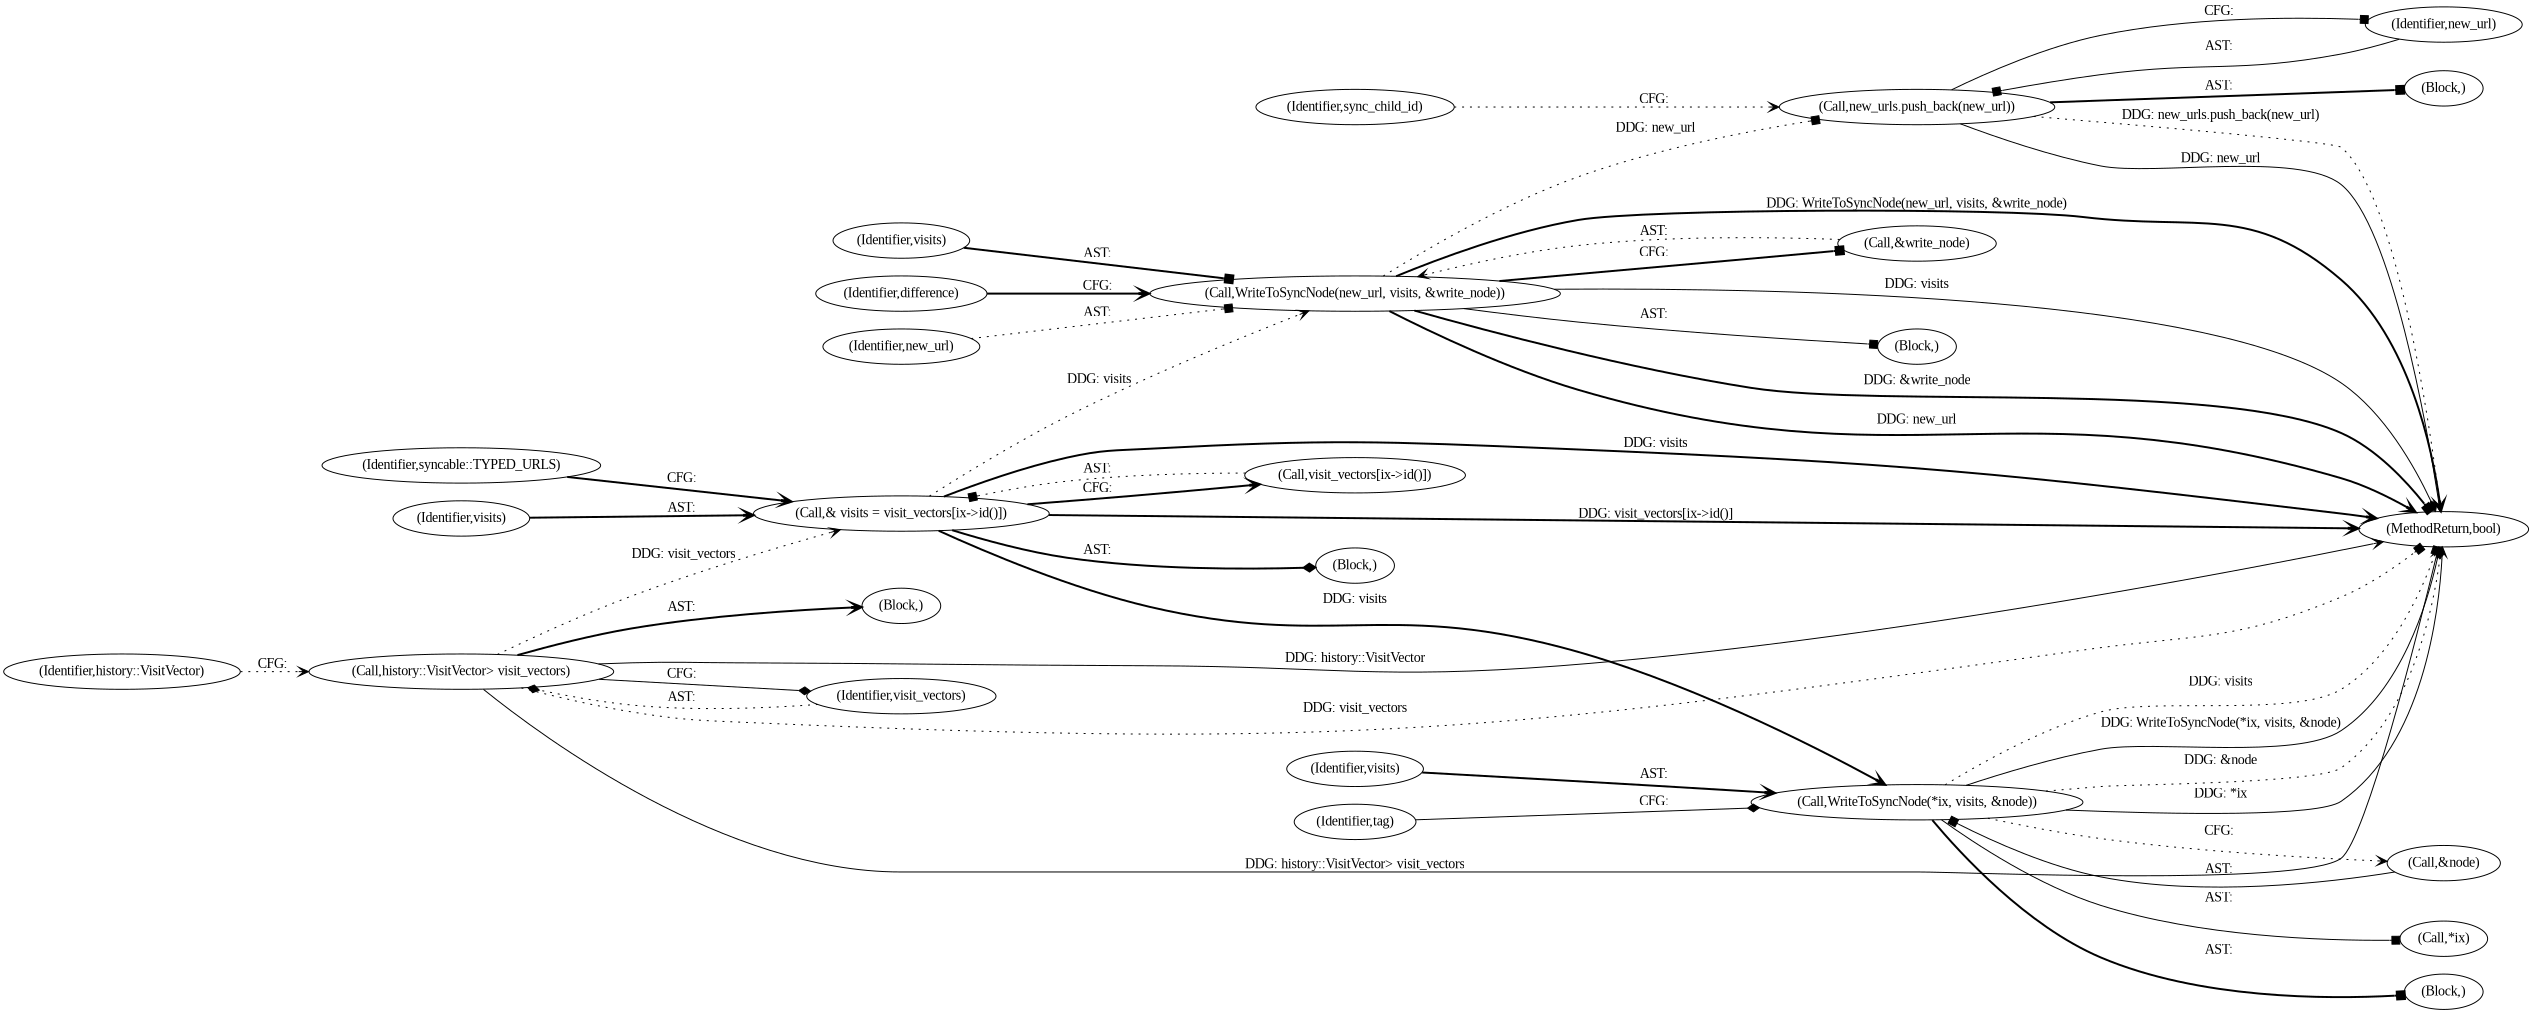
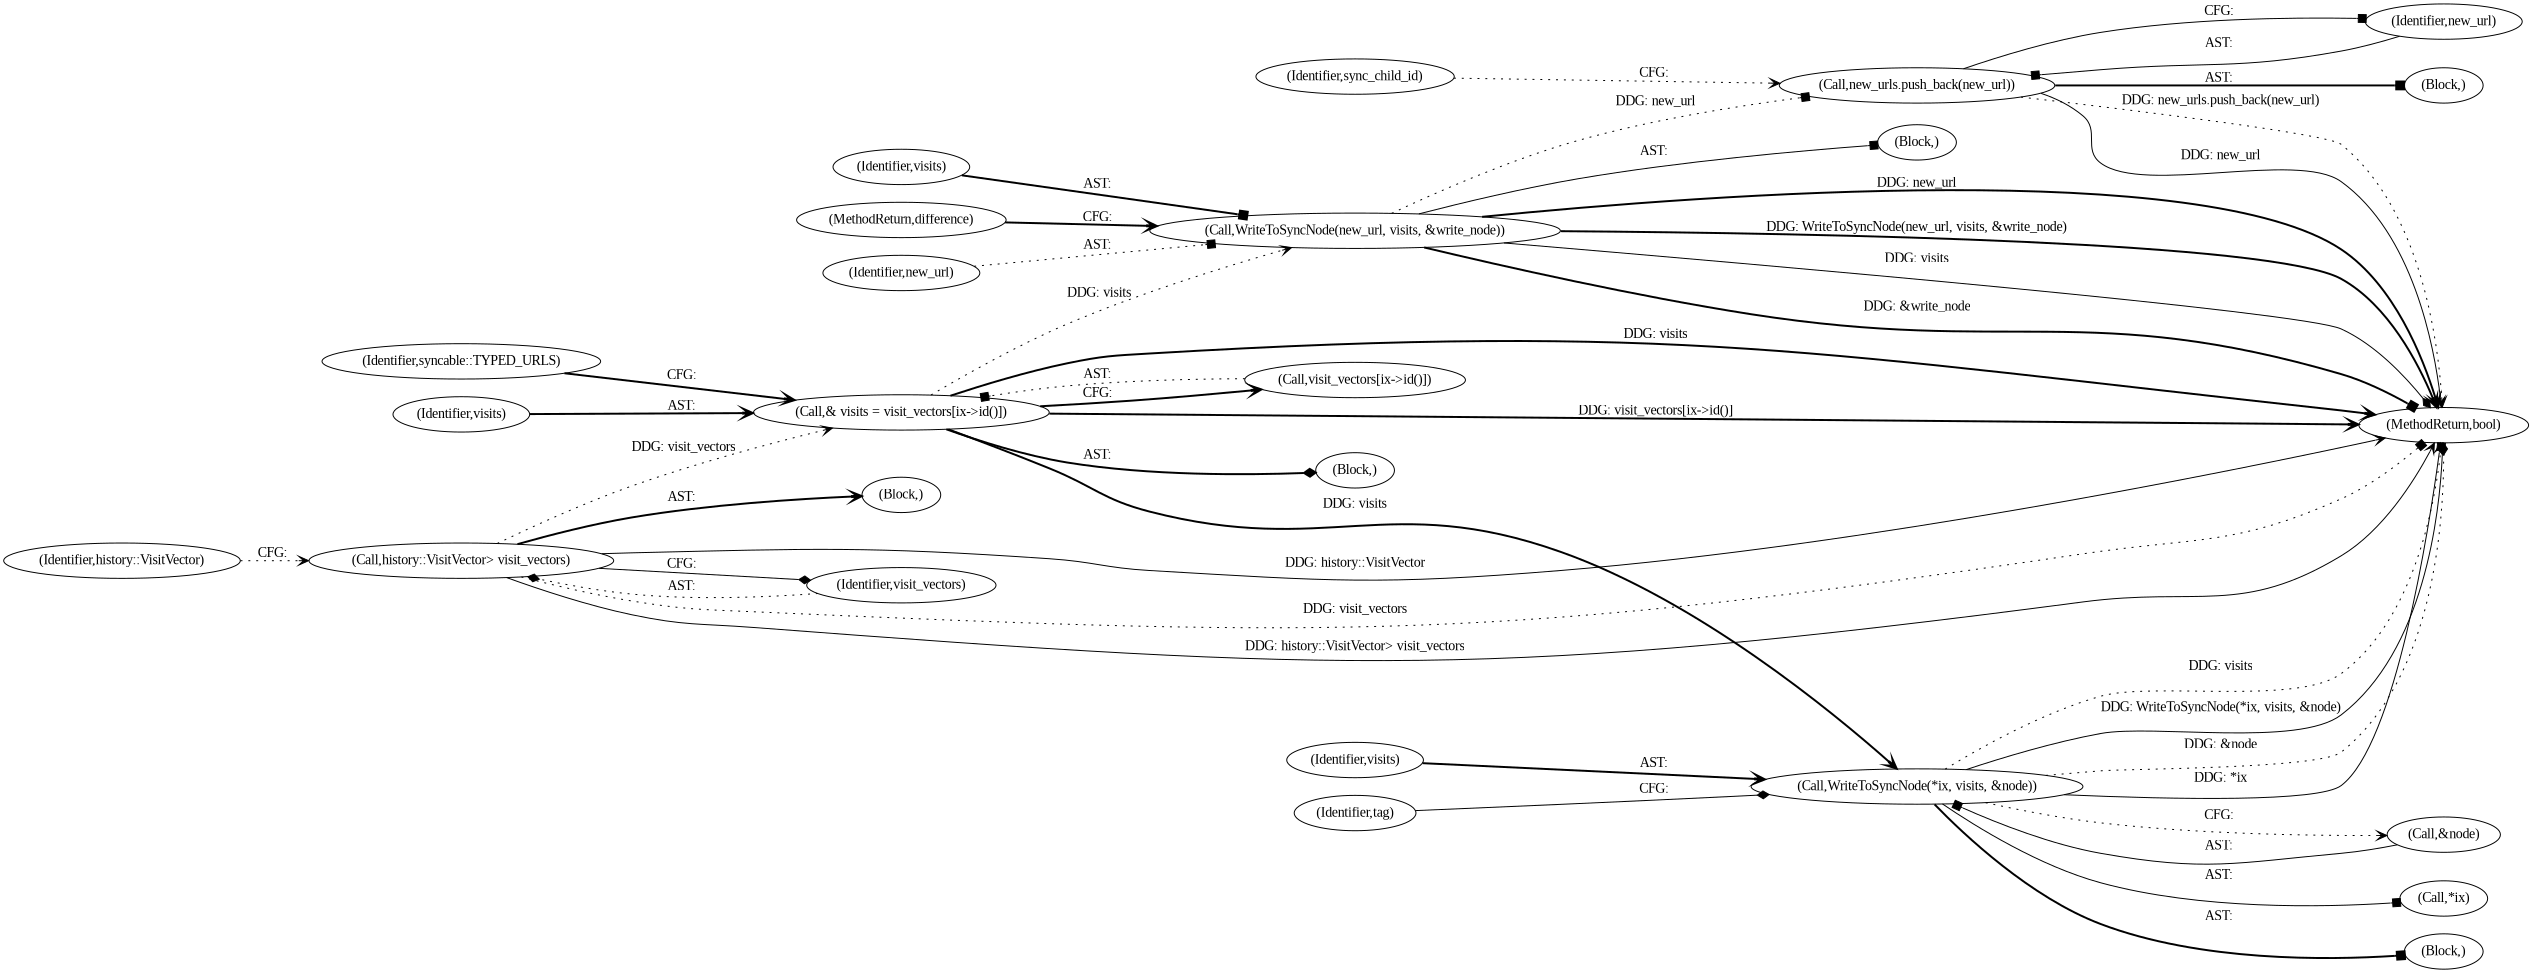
  digraph {
    fontname="Liberation Serif"
    rankdir=LR
    node [fontname="Liberation Serif"]
    edge [arrowhead=vee fontname="Liberation Serif" style=bold]
    n1 [label="(Call,& visits = visit_vectors[ix->id()])"]
    n2 [label="(Call,WriteToSyncNode(new_url, visits, &write_node))"]
    n3 [label="(Call,WriteToSyncNode(*ix, visits, &node))"]
    n4 [label="(Block,)"]
    n5 [label="(MethodReturn,bool)"]
    n6 [label="(Call,visit_vectors[ix->id()])"]
    n7 [label="(Call,new_urls.push_back(new_url))"]
    n8 [label="(Block,)"]
-   n9 [label="(Call,&write_node)"]
    n10 [label="(Block,)"]
    n11 [label="(Call,&node)"]
    n12 [label="(Call,*ix)"]
    n13 [label="(Call,history::VisitVector> visit_vectors)"]
    n14 [label="(Identifier,visit_vectors)"]
    n15 [label="(Block,)"]
    n16 [label="(Block,)"]
    n17 [label="(Identifier,new_url)"]
    n18 [label="(Identifier,visits)"]
    n19 [label="(Identifier,tag)"]
-   n20 [label="(Identifier,difference)"]
+   n20 [label="(MethodReturn,difference)"]
    n21 [label="(Identifier,syncable::TYPED_URLS)"]
    n22 [label="(Identifier,visits)"]
    n23 [label="(Identifier,history::VisitVector)"]
    n24 [label="(Identifier,new_url)"]
    n25 [label="(Identifier,sync_child_id)"]
    n26 [label="(Identifier,visits)"]
    n1 -> n2 [label="DDG: visits" style=dotted]
    n1 -> n3 [label="DDG: visits"]
    n1 -> n4 [arrowhead=diamond label="AST: "]
    n1 -> n5 [label="DDG: visit_vectors[ix->id()]"]
    n1 -> n5 [label="DDG: visits"]
    n1 -> n6 [label="CFG: "]
    n2 -> n5 [label="DDG: WriteToSyncNode(new_url, visits, &write_node)"]
    n2 -> n5 [arrowhead=diamond label="DDG: visits" style=solid]
    n2 -> n5 [arrowhead=box label="DDG: &write_node"]
    n2 -> n5 [label="DDG: new_url"]
    n2 -> n7 [arrowhead=box label="DDG: new_url" style=dotted]
    n2 -> n8 [arrowhead=box label="AST: " style=solid]
-   n2 -> n9 [arrowhead=box label="CFG: "]
    n3 -> n5 [label="DDG: *ix" style=solid]
    n3 -> n5 [arrowhead=box label="DDG: visits" style=dotted]
    n3 -> n5 [arrowhead=diamond label="DDG: WriteToSyncNode(*ix, visits, &node)" style=solid]
    n3 -> n5 [arrowhead=diamond label="DDG: &node" style=dotted]
    n3 -> n10 [arrowhead=box label="AST: "]
    n3 -> n11 [label="CFG: " style=dotted]
    n3 -> n12 [arrowhead=box label="AST: " style=solid]
    n6 -> n1 [arrowhead=box label="AST: " style=dotted]
    n7 -> n5 [label="DDG: new_urls.push_back(new_url)" style=dotted]
    n7 -> n5 [label="DDG: new_url" style=solid]
    n7 -> n16 [arrowhead=box label="AST: "]
    n7 -> n17 [arrowhead=box label="CFG: " style=solid]
-   n9 -> n2 [label="AST: " style=dotted]
    n11 -> n3 [arrowhead=box label="AST: " style=solid]
    n13 -> n1 [label="DDG: visit_vectors" style=dotted]
    n13 -> n5 [label="DDG: history::VisitVector" style=solid]
    n13 -> n5 [arrowhead=box label="DDG: visit_vectors" style=dotted]
    n13 -> n5 [label="DDG: history::VisitVector> visit_vectors" style=solid]
    n13 -> n14 [arrowhead=diamond label="CFG: " style=solid]
    n13 -> n15 [label="AST: "]
    n14 -> n13 [arrowhead=diamond label="AST: " style=dotted]
    n17 -> n7 [arrowhead=box label="AST: " style=solid]
    n18 -> n2 [arrowhead=box label="AST: "]
    n19 -> n3 [arrowhead=diamond label="CFG: " style=solid]
    n20 -> n2 [label="CFG: "]
    n21 -> n1 [label="CFG: "]
    n22 -> n1 [label="AST: "]
    n23 -> n13 [label="CFG: " style=dotted]
    n24 -> n2 [arrowhead=box label="AST: " style=dotted]
    n25 -> n7 [label="CFG: " style=dotted]
    n26 -> n3 [label="AST: "]
  }
